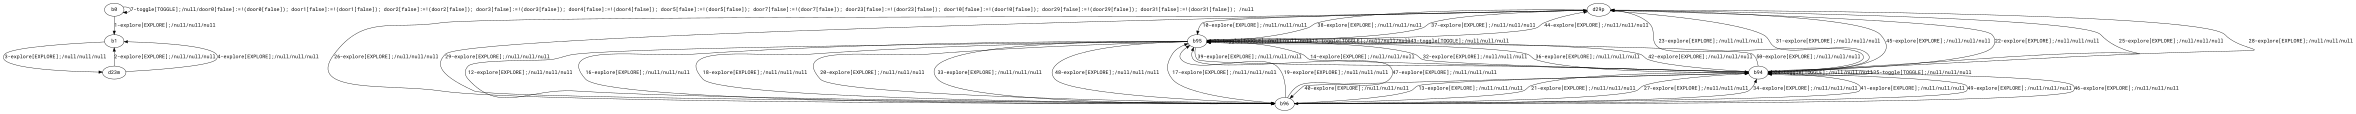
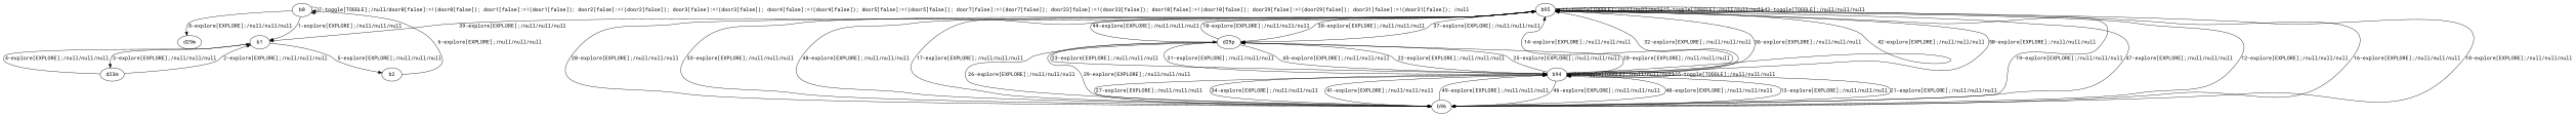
  digraph {
    fontname="Roboto Mono"
    node [fontname="Roboto Mono"]
    edge [fontname="Roboto Mono"]
    b0
+   d29m
    b1
    d23m
+   b2
    d29p
    b95
    b96
    b94
    b0 -> b0 [label="7-toggle[TOGGLE];/null/door0[false]:=!(door0[false]); door1[false]:=!(door1[false]); door2[false]:=!(door2[false]); door3[false]:=!(door3[false]); door4[false]:=!(door4[false]); door5[false]:=!(door5[false]); door7[false]:=!(door7[false]); door23[false]:=!(door23[false]); door10[false]:=!(door10[false]); door29[false]:=!(door29[false]); door31[false]:=!(door31[false]); /null"]
+   b0 -> d29m [label="8-explore[EXPLORE];/null/null/null"]
    b0 -> b1 [label="1-explore[EXPLORE];/null/null/null"]
    b1 -> d23m [label="3-explore[EXPLORE];/null/null/null"]
+   b1 -> b2 [label="5-explore[EXPLORE];/null/null/null"]
    d23m -> b1 [label="2-explore[EXPLORE];/null/null/null"]
    d23m -> b1 [label="4-explore[EXPLORE];/null/null/null"]
+   b2 -> b0 [label="6-explore[EXPLORE];/null/null/null"]
    d29p -> b95 [label="10-explore[EXPLORE];/null/null/null"]
    d29p -> b95 [label="38-explore[EXPLORE];/null/null/null"]
    d29p -> b96 [label="26-explore[EXPLORE];/null/null/null"]
    d29p -> b96 [label="29-explore[EXPLORE];/null/null/null"]
    d29p -> b94 [label="23-explore[EXPLORE];/null/null/null"]
    d29p -> b94 [label="31-explore[EXPLORE];/null/null/null"]
    d29p -> b94 [label="45-explore[EXPLORE];/null/null/null"]
    b95 -> d29p [label="37-explore[EXPLORE];/null/null/null"]
    b95 -> d29p [label="44-explore[EXPLORE];/null/null/null"]
    b95 -> b95 [label="11-toggle[TOGGLE];/null/null/null"]
    b95 -> b95 [label="15-toggle[TOGGLE];/null/null/null"]
    b95 -> b95 [label="43-toggle[TOGGLE];/null/null/null"]
    b95 -> b96 [label="12-explore[EXPLORE];/null/null/null"]
    b95 -> b96 [label="16-explore[EXPLORE];/null/null/null"]
    b95 -> b96 [label="18-explore[EXPLORE];/null/null/null"]
    b95 -> b96 [label="20-explore[EXPLORE];/null/null/null"]
    b95 -> b96 [label="33-explore[EXPLORE];/null/null/null"]
    b95 -> b96 [label="48-explore[EXPLORE];/null/null/null"]
-   b95 -> b94 [label="39-explore[EXPLORE];/null/null/null"]
+   b95 -> b1 [label="39-explore[EXPLORE];/null/null/null"]
    b96 -> b95 [label="17-explore[EXPLORE];/null/null/null"]
    b96 -> b95 [label="19-explore[EXPLORE];/null/null/null"]
    b96 -> b95 [label="47-explore[EXPLORE];/null/null/null"]
    b96 -> b94 [label="13-explore[EXPLORE];/null/null/null"]
    b96 -> b94 [label="21-explore[EXPLORE];/null/null/null"]
    b96 -> b94 [label="27-explore[EXPLORE];/null/null/null"]
    b96 -> b94 [label="34-explore[EXPLORE];/null/null/null"]
    b96 -> b94 [label="41-explore[EXPLORE];/null/null/null"]
    b96 -> b94 [label="49-explore[EXPLORE];/null/null/null"]
    b94 -> d29p [label="22-explore[EXPLORE];/null/null/null"]
    b94 -> d29p [label="25-explore[EXPLORE];/null/null/null"]
    b94 -> d29p [label="28-explore[EXPLORE];/null/null/null"]
    b94 -> b95 [label="14-explore[EXPLORE];/null/null/null"]
    b94 -> b95 [label="32-explore[EXPLORE];/null/null/null"]
    b94 -> b95 [label="36-explore[EXPLORE];/null/null/null"]
    b94 -> b95 [label="42-explore[EXPLORE];/null/null/null"]
    b94 -> b95 [label="50-explore[EXPLORE];/null/null/null"]
    b94 -> b96 [label="40-explore[EXPLORE];/null/null/null"]
    b94 -> b96 [label="46-explore[EXPLORE];/null/null/null"]
    b94 -> b94 [label="24-toggle[TOGGLE];/null/null/null"]
    b94 -> b94 [label="35-toggle[TOGGLE];/null/null/null"]
  }
